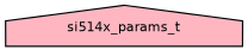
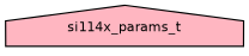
  digraph {
    rankdir=TB
-   n1 [color=black fillcolor=lightpink fontname=Helvetica fontsize=10 height=0.2 label=si514x_params_t shape=house style=filled width=0.4]
+   n1 [color=black fillcolor=lightpink fontname=Helvetica fontsize=10 height=0.2 label=si114x_params_t shape=house style=filled width=0.4]
  }
